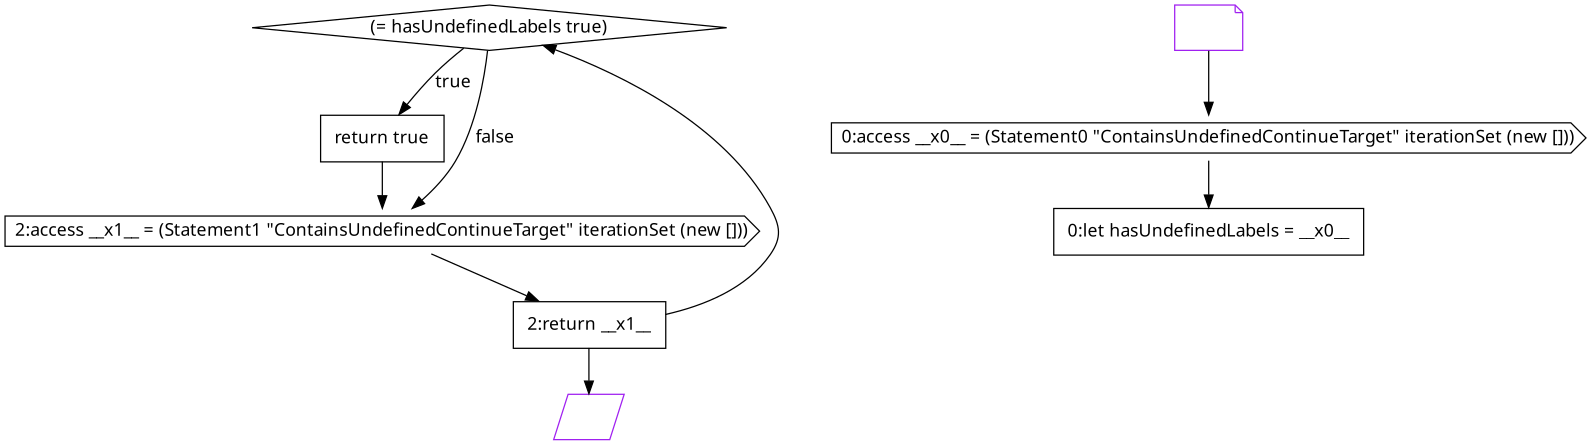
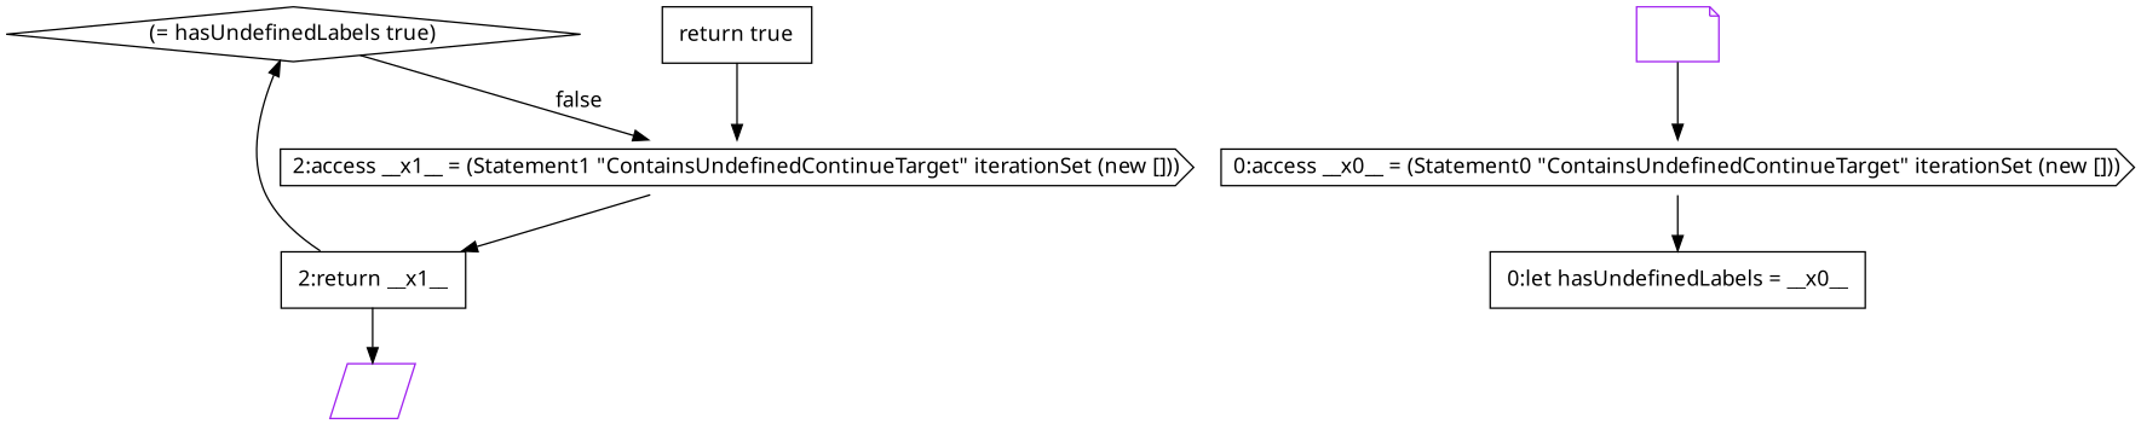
  digraph {
    fontname="Noto Sans"
    node [color=black fillcolor=white fontname="Noto Sans" shape=none style=filled]
    edge [color=black fontname="Noto Sans"]
    n1 [label=<<font color="black">(= hasUndefinedLabels true)</font>> shape=diamond]
    n2 [label=<<font color="black">     <table border="0" cellborder="1" cellspacing="0" cellpadding="10">       <tr><td align="left">return true</td></tr>     </table>   </font>> margin=0]
    n3 [label=<<font color="black">2:access __x1__ = (Statement1 &quot;ContainsUndefinedContinueTarget&quot; iterationSet (new []))</font>> shape=cds]
    n4 [label=<<font color="black">     <table border="0" cellborder="1" cellspacing="0" cellpadding="10">       <tr><td align="left">2:return __x1__</td></tr>     </table>   </font>> margin=0]
    n5 [label=<<font color="black">0:access __x0__ = (Statement0 &quot;ContainsUndefinedContinueTarget&quot; iterationSet (new []))</font>> shape=cds]
    n6 [label=<<font color="black">     <table border="0" cellborder="1" cellspacing="0" cellpadding="10">       <tr><td align="left">0:let hasUndefinedLabels = __x0__</td></tr>     </table>   </font>> margin=0]
    n7 [color=purple label=" " shape=parallelogram]
    n8 [color=purple label=" " shape=note]
-   n1 -> n2 [label=<<font color="black">true</font>>]
    n1 -> n3 [label=<<font color="black">false</font>>]
    n2 -> n3
    n3 -> n4
    n4 -> n1
    n4 -> n7
    n5 -> n6
    n8 -> n5
  }
